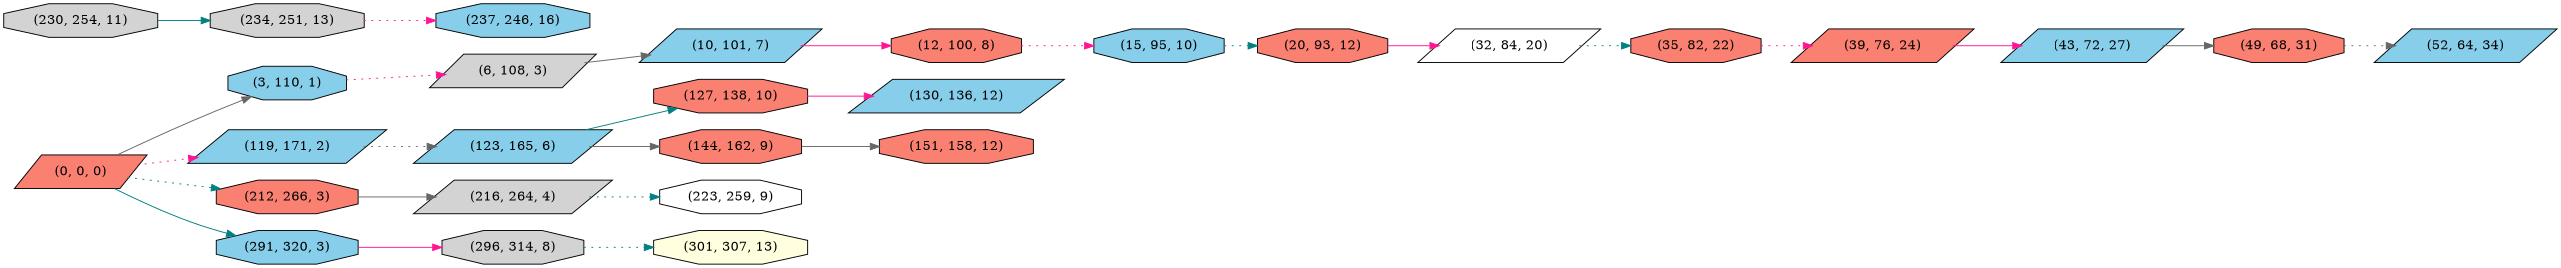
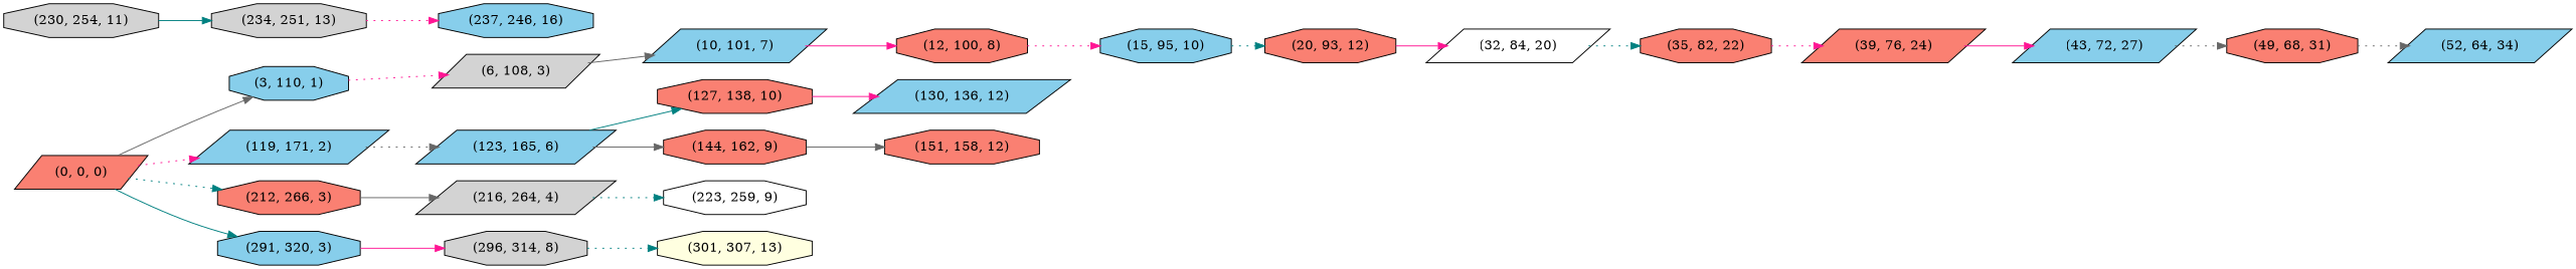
  digraph {
    rankdir=LR
    node [fillcolor=salmon shape=octagon style=filled]
    edge [color=deeppink style=solid]
    "(0, 0, 0)" [shape=parallelogram]
    "(3, 110, 1)" [fillcolor=skyblue]
    "(119, 171, 2)" [fillcolor=skyblue shape=parallelogram]
    "(212, 266, 3)"
    "(291, 320, 3)" [fillcolor=skyblue]
    "(6, 108, 3)" [fillcolor=lightgrey shape=parallelogram]
    "(123, 165, 6)" [fillcolor=skyblue shape=parallelogram]
    "(216, 264, 4)" [fillcolor=lightgrey shape=parallelogram]
    "(296, 314, 8)" [fillcolor=lightgrey]
    "(10, 101, 7)" [fillcolor=skyblue shape=parallelogram]
    "(12, 100, 8)"
    "(15, 95, 10)" [fillcolor=skyblue]
    "(20, 93, 12)"
    "(32, 84, 20)" [fillcolor=white shape=parallelogram]
    "(35, 82, 22)"
    "(39, 76, 24)" [shape=parallelogram]
    "(43, 72, 27)" [fillcolor=skyblue shape=parallelogram]
    "(49, 68, 31)"
    "(52, 64, 34)" [fillcolor=skyblue shape=parallelogram]
    "(127, 138, 10)"
    "(144, 162, 9)"
    "(130, 136, 12)" [fillcolor=skyblue shape=parallelogram]
    "(151, 158, 12)"
    "(223, 259, 9)" [fillcolor=white]
    "(230, 254, 11)" [fillcolor=lightgrey]
    "(234, 251, 13)" [fillcolor=lightgrey]
    "(237, 246, 16)" [fillcolor=skyblue]
    "(301, 307, 13)" [fillcolor=lightyellow]
    "(0, 0, 0)" -> "(3, 110, 1)" [color=gray40]
    "(0, 0, 0)" -> "(119, 171, 2)" [style=dotted]
    "(0, 0, 0)" -> "(212, 266, 3)" [color=teal style=dotted]
    "(0, 0, 0)" -> "(291, 320, 3)" [color=teal]
    "(3, 110, 1)" -> "(6, 108, 3)" [style=dotted]
    "(119, 171, 2)" -> "(123, 165, 6)" [color=gray40 style=dotted]
    "(212, 266, 3)" -> "(216, 264, 4)" [color=gray40]
    "(291, 320, 3)" -> "(296, 314, 8)"
    "(6, 108, 3)" -> "(10, 101, 7)" [color=gray40]
    "(123, 165, 6)" -> "(127, 138, 10)" [color=teal]
    "(123, 165, 6)" -> "(144, 162, 9)" [color=gray40]
    "(216, 264, 4)" -> "(223, 259, 9)" [color=teal style=dotted]
    "(296, 314, 8)" -> "(301, 307, 13)" [color=teal style=dotted]
    "(10, 101, 7)" -> "(12, 100, 8)"
    "(12, 100, 8)" -> "(15, 95, 10)" [style=dotted]
    "(15, 95, 10)" -> "(20, 93, 12)" [color=teal style=dotted]
    "(20, 93, 12)" -> "(32, 84, 20)"
    "(32, 84, 20)" -> "(35, 82, 22)" [color=teal style=dotted]
    "(35, 82, 22)" -> "(39, 76, 24)" [style=dotted]
    "(39, 76, 24)" -> "(43, 72, 27)"
-   "(43, 72, 27)" -> "(49, 68, 31)" [color=gray40]
+   "(43, 72, 27)" -> "(49, 68, 31)" [color=gray40 style=dotted]
    "(49, 68, 31)" -> "(52, 64, 34)" [color=gray40 style=dotted]
    "(127, 138, 10)" -> "(130, 136, 12)"
    "(144, 162, 9)" -> "(151, 158, 12)" [color=gray40]
    "(230, 254, 11)" -> "(234, 251, 13)" [color=teal]
    "(234, 251, 13)" -> "(237, 246, 16)" [style=dotted]
  }
